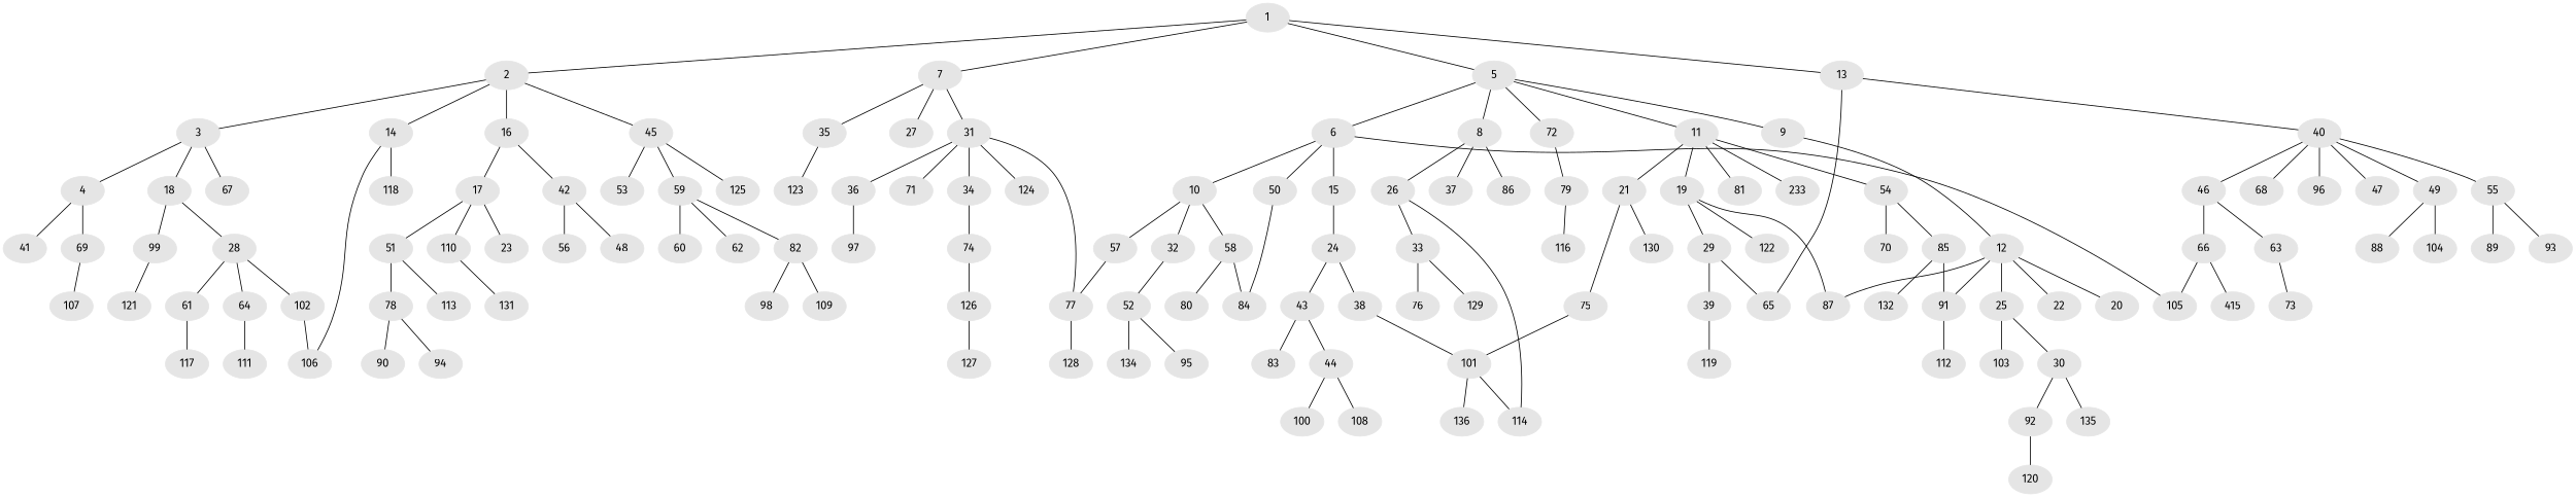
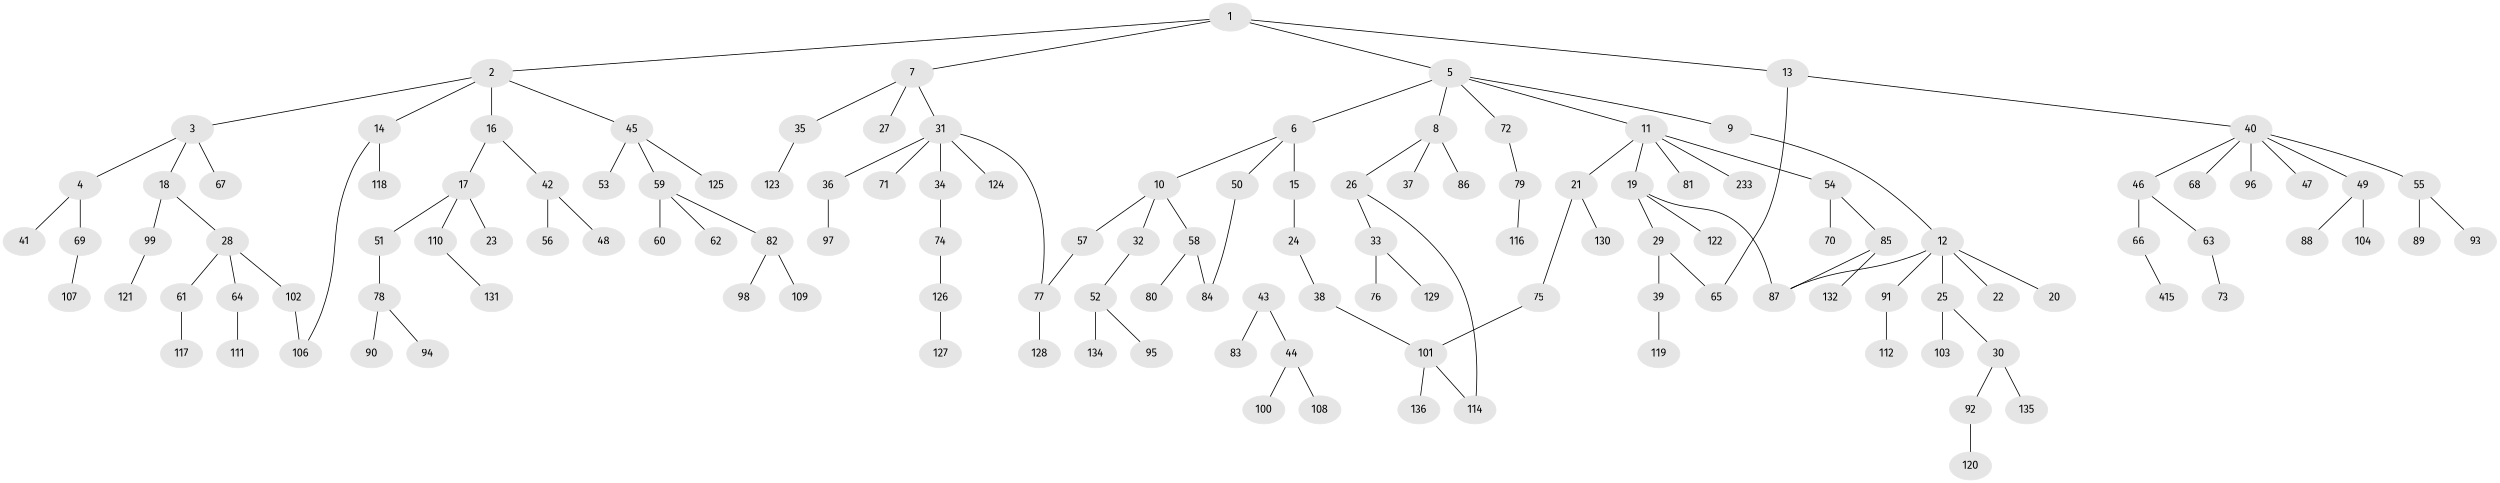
  graph {
    fontname="Fira Sans"
    node [color=gray90 fontname="Fira Sans" style=filled]
    edge [fontname="Fira Sans"]
    1
    2
    5
    7
    13
    3
    14
    16
    45
    6
    8
    9
    11
    72
    27
    31
    35
    40
    65
    4
    18
    67
    106
    118
    17
    42
    53
    59
    125
    41
    69
    28
    99
    107
    10
    15
    50
-   105
    26
    37
    86
    12
    19
    21
    54
    81
    n47 [label=233]
    79
    32
    57
    58
    24
    84
    34
    36
    71
    77
    124
    123
    33
    114
    20
    22
    25
    87
    91
    52
    80
    29
    122
    75
    130
    70
    85
    30
    103
    112
    46
    47
    49
    55
    68
    96
    38
    43
    23
    51
    110
    48
    56
    78
-   113
    131
    61
    64
    102
    121
    39
    101
    44
    83
    92
    135
    76
    129
    117
    111
    119
    120
    74
    97
    128
    95
    134
    126
    136
    63
    66
    88
    104
    89
    93
    100
    108
    60
    62
    82
    73
    n129 [label=415]
    90
    94
    132
    98
    109
    116
    127
    1 -- 2
    1 -- 5
    1 -- 7
    1 -- 13
    2 -- 3
    2 -- 14
    2 -- 16
    2 -- 45
    5 -- 6
    5 -- 8
    5 -- 9
    5 -- 11
    5 -- 72
    7 -- 27
    7 -- 31
    7 -- 35
    13 -- 40
    13 -- 65
    3 -- 4
    3 -- 18
    3 -- 67
    14 -- 106
    14 -- 118
    16 -- 17
    16 -- 42
    45 -- 53
    45 -- 59
    45 -- 125
    6 -- 10
    6 -- 15
    6 -- 50
-   6 -- 105
    8 -- 26
    8 -- 37
    8 -- 86
    9 -- 12
    11 -- 19
    11 -- 21
    11 -- 54
    11 -- 81
    11 -- n47
    72 -- 79
    31 -- 34
    31 -- 36
    31 -- 71
    31 -- 77
    31 -- 124
    35 -- 123
    40 -- 46
    40 -- 47
    40 -- 49
    40 -- 55
    40 -- 68
    40 -- 96
    4 -- 41
    4 -- 69
    18 -- 28
    18 -- 99
    17 -- 23
    17 -- 51
    17 -- 110
    42 -- 48
    42 -- 56
    59 -- 60
    59 -- 62
    59 -- 82
    69 -- 107
    28 -- 61
    28 -- 64
    28 -- 102
    99 -- 121
    10 -- 32
    10 -- 57
    10 -- 58
    15 -- 24
    50 -- 84
    26 -- 33
    26 -- 114
    12 -- 20
    12 -- 22
    12 -- 25
    12 -- 87
    12 -- 91
    19 -- 87
    19 -- 29
    19 -- 122
    21 -- 75
    21 -- 130
    54 -- 70
    54 -- 85
    79 -- 116
    32 -- 52
    57 -- 77
    58 -- 84
    58 -- 80
    24 -- 38
-   24 -- 43
    34 -- 74
    36 -- 97
    77 -- 128
    33 -- 76
    33 -- 129
    25 -- 30
    25 -- 103
    91 -- 112
    52 -- 95
    52 -- 134
    29 -- 65
    29 -- 39
    75 -- 101
-   85 -- 91
+   85 -- 87
    85 -- 132
    30 -- 92
    30 -- 135
    46 -- 63
    46 -- 66
    49 -- 88
    49 -- 104
    55 -- 89
    55 -- 93
    38 -- 101
    43 -- 44
    43 -- 83
    51 -- 78
-   51 -- 113
    110 -- 131
    78 -- 90
    78 -- 94
    61 -- 117
    64 -- 111
    102 -- 106
    39 -- 119
    101 -- 114
    101 -- 136
    44 -- 100
    44 -- 108
    92 -- 120
    74 -- 126
    126 -- 127
    63 -- 73
-   66 -- 105
    66 -- n129
    82 -- 98
    82 -- 109
  }
